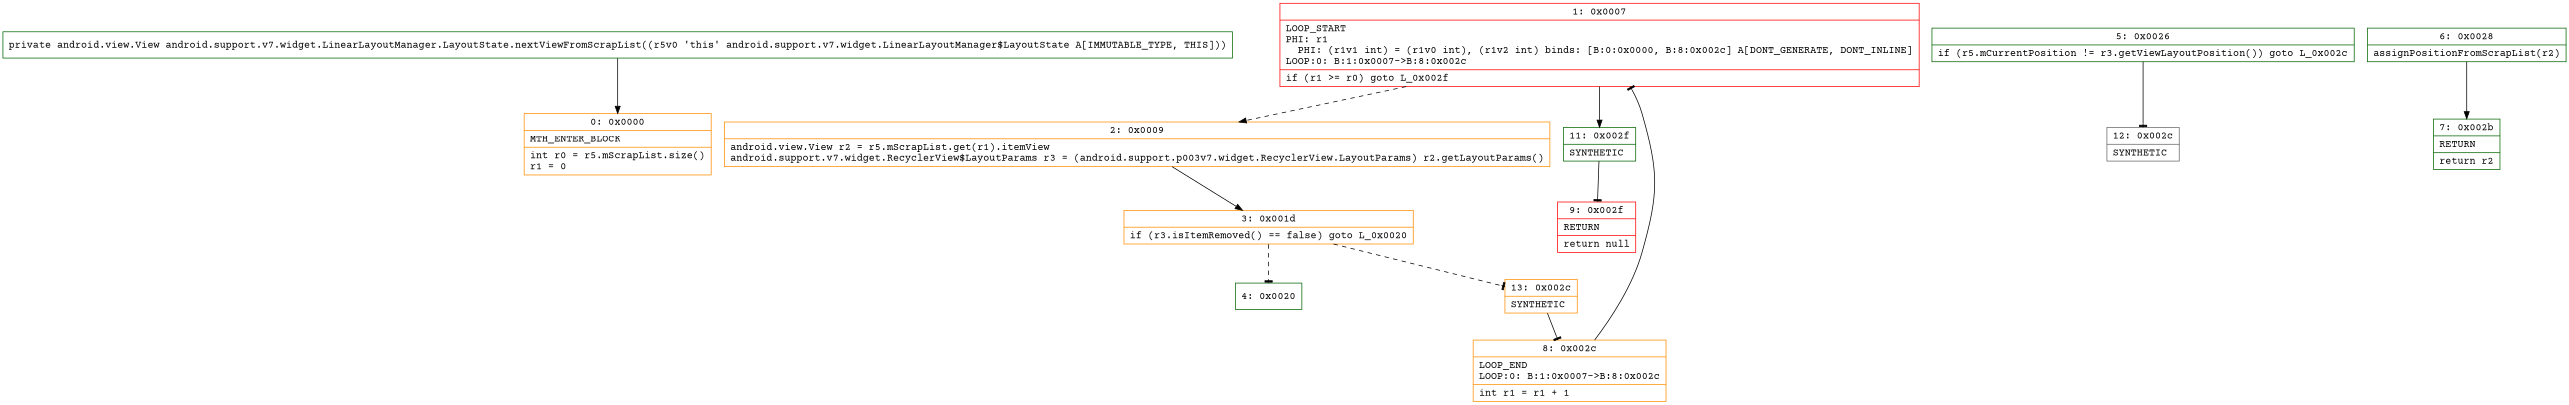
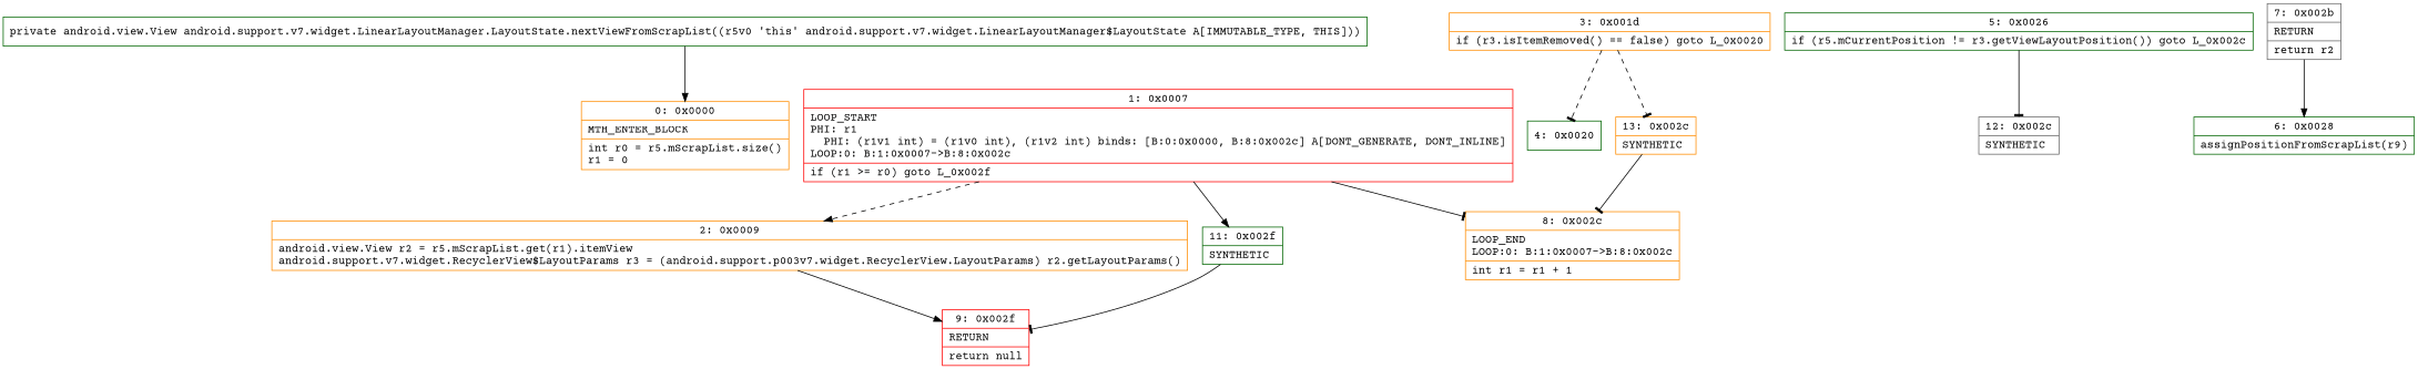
  digraph {
    fontname="Courier Prime"
    node [color=darkorange fontname="Courier Prime" shape=record]
    edge [arrowhead=tee fontname="Courier Prime"]
    n1 [label="{0\:\ 0x0000|MTH_ENTER_BLOCK\l|int r0 = r5.mScrapList.size()\lr1 = 0\l}"]
    n2 [color=red label="{1\:\ 0x0007|LOOP_START\lPHI: r1 \l  PHI: (r1v1 int) = (r1v0 int), (r1v2 int) binds: [B:0:0x0000, B:8:0x002c] A[DONT_GENERATE, DONT_INLINE]\lLOOP:0: B:1:0x0007\-\>B:8:0x002c\l|if (r1 \>= r0) goto L_0x002f\l}"]
    n3 [label="{2\:\ 0x0009|android.view.View r2 = r5.mScrapList.get(r1).itemView\landroid.support.v7.widget.RecyclerView$LayoutParams r3 = (android.support.p003v7.widget.RecyclerView.LayoutParams) r2.getLayoutParams()\l}"]
    n4 [color=darkgreen label="{11\:\ 0x002f|SYNTHETIC\l}"]
    n5 [label="{3\:\ 0x001d|if (r3.isItemRemoved() == false) goto L_0x0020\l}"]
    n6 [color=red label="{9\:\ 0x002f|RETURN\l|return null\l}"]
    n7 [color=darkgreen label="{4\:\ 0x0020}"]
    n8 [label="{13\:\ 0x002c|SYNTHETIC\l}"]
    n9 [label="{8\:\ 0x002c|LOOP_END\lLOOP:0: B:1:0x0007\-\>B:8:0x002c\l|int r1 = r1 + 1\l}"]
    n10 [color=darkgreen label="{5\:\ 0x0026|if (r5.mCurrentPosition != r3.getViewLayoutPosition()) goto L_0x002c\l}"]
    n11 [color=gray40 label="{12\:\ 0x002c|SYNTHETIC\l}"]
-   n12 [color=darkgreen label="{6\:\ 0x0028|assignPositionFromScrapList(r2)\l}"]
-   n13 [color=darkgreen label="{7\:\ 0x002b|RETURN\l|return r2\l}"]
+   n12 [color=darkgreen label="{6\:\ 0x0028|assignPositionFromScrapList(r9)\l}"]
+   n13 [color=gray40 label="{7\:\ 0x002b|RETURN\l|return r2\l}"]
    n14 [color=darkgreen label="{private android.view.View android.support.v7.widget.LinearLayoutManager.LayoutState.nextViewFromScrapList((r5v0 'this' android.support.v7.widget.LinearLayoutManager$LayoutState A[IMMUTABLE_TYPE, THIS])) }"]
    n2 -> n3 [arrowhead=normal style=dashed]
    n2 -> n4 [arrowhead=normal]
-   n3 -> n5 [arrowhead=normal]
+   n3 -> n6 [arrowhead=normal]
    n4 -> n6
    n5 -> n7 [style=dashed]
    n5 -> n8 [style=dashed]
    n8 -> n9
-   n9 -> n2
+   n2 -> n9
    n10 -> n11
-   n12 -> n13 [arrowhead=normal]
+   n13 -> n12 [arrowhead=normal]
    n14 -> n1 [arrowhead=normal]
  }
